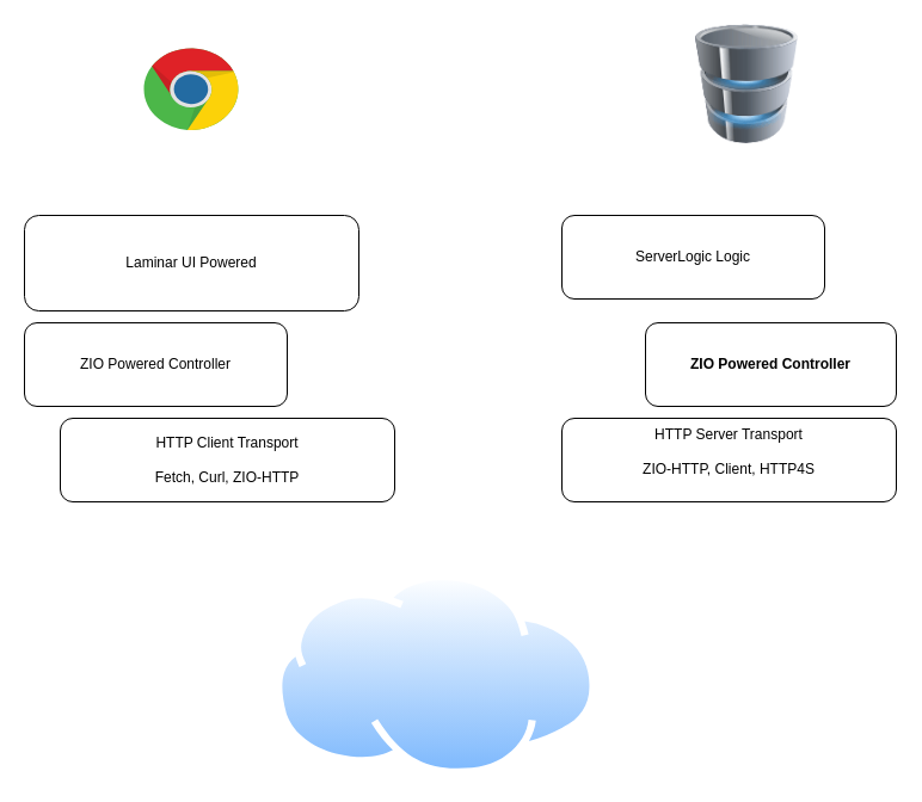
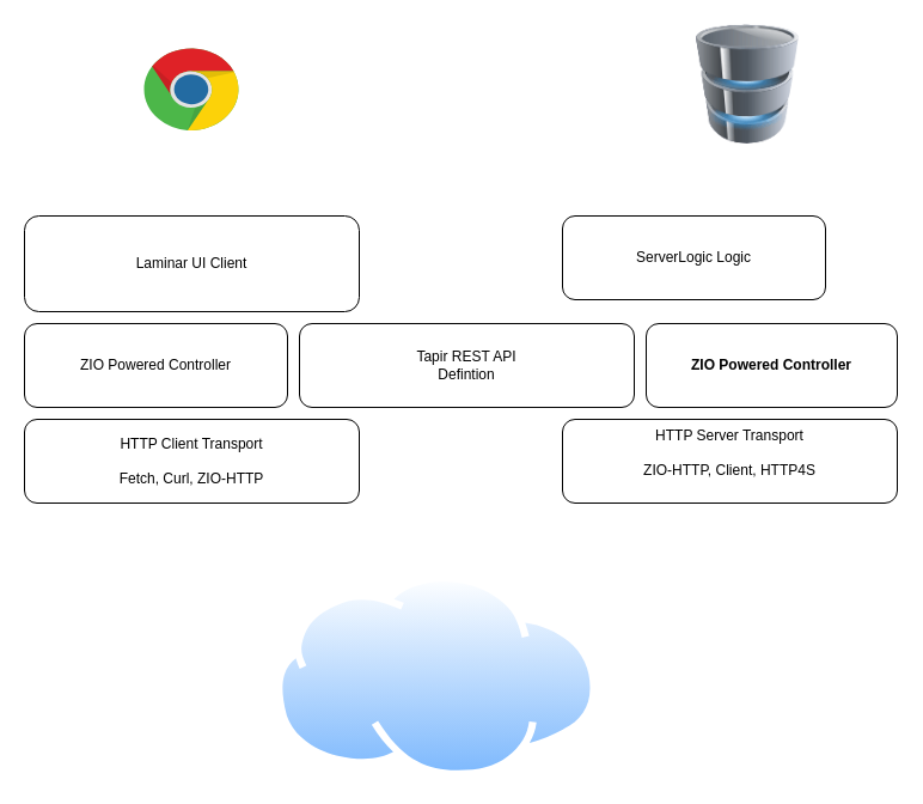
  <mxCell id="0" />
  <mxCell id="1" parent="0" />
  <mxCell id="2" value="" style="dashed=0;outlineConnect=0;html=1;align=center;labelPosition=center;verticalLabelPosition=bottom;verticalAlign=top;shape=mxgraph.weblogos.chrome" vertex="1" parent="1"><mxGeometry x="120" y="40" width="80" height="70" as="geometry" /></mxCell>
  <mxCell id="3" value="HTTP Server Transport&lt;br&gt;&lt;br&gt;ZIO-HTTP, Client, HTTP4S&lt;br&gt;&lt;div&gt;&lt;br&gt;&lt;/div&gt;" style="rounded=1;whiteSpace=wrap;html=1;" vertex="1" parent="1"><mxGeometry x="470" y="350" width="280" height="70" as="geometry" /></mxCell>
  <mxCell id="4" value="ServerLogic Logic" style="rounded=1;whiteSpace=wrap;html=1;" vertex="1" parent="1"><mxGeometry x="470" y="180" width="220" height="70" as="geometry" /></mxCell>
- <mxCell id="5" value="HTTP Client Transport&lt;br&gt;&lt;br&gt;Fetch, Curl, ZIO-HTTP" style="rounded=1;whiteSpace=wrap;html=1;" vertex="1" parent="1"><mxGeometry x="50" y="350" width="280" height="70" as="geometry" /></mxCell>
+ <mxCell id="5" value="HTTP Client Transport&lt;br&gt;&lt;br&gt;Fetch, Curl, ZIO-HTTP" style="rounded=1;whiteSpace=wrap;html=1;" vertex="1" parent="1"><mxGeometry x="20" y="350" width="280" height="70" as="geometry" /></mxCell>
  <mxCell id="6" style="edgeStyle=orthogonalEdgeStyle;rounded=0;orthogonalLoop=1;jettySize=auto;html=1;exitX=0.5;exitY=1;exitDx=0;exitDy=0;" edge="1" parent="1"><mxGeometry relative="1" as="geometry"><mxPoint x="413.5" y="603" as="sourcePoint" /><mxPoint x="413.5" y="603" as="targetPoint" /></mxGeometry></mxCell>
  <mxCell id="7" value="ZIO Powered Controller" style="rounded=1;whiteSpace=wrap;html=1;fontStyle=1" vertex="1" parent="1"><mxGeometry x="540" y="270" width="210" height="70" as="geometry" /></mxCell>
+ <mxCell id="8" value="Tapir REST API&lt;div&gt;Defintion&lt;/div&gt;" style="rounded=1;whiteSpace=wrap;html=1;" vertex="1" parent="1"><mxGeometry x="250" y="270" width="280" height="70" as="geometry" /></mxCell>
  <mxCell id="9" value="ZIO Powered Controller" style="rounded=1;whiteSpace=wrap;html=1;" vertex="1" parent="1"><mxGeometry x="20" y="270" width="220" height="70" as="geometry" /></mxCell>
  <mxCell id="10" value="" style="image;html=1;image=img/lib/clip_art/computers/Database_128x128.png" vertex="1" parent="1"><mxGeometry x="580" y="20" width="90" height="100" as="geometry" /></mxCell>
- <mxCell id="11" value="Laminar UI Powered" style="rounded=1;whiteSpace=wrap;html=1;" vertex="1" parent="1"><mxGeometry x="20" y="180" width="280" height="80" as="geometry" /></mxCell>
+ <mxCell id="11" value="Laminar UI Client" style="rounded=1;whiteSpace=wrap;html=1;" vertex="1" parent="1"><mxGeometry x="20" y="180" width="280" height="80" as="geometry" /></mxCell>
  <mxCell id="12" value="" style="image;aspect=fixed;perimeter=ellipsePerimeter;html=1;align=center;shadow=0;dashed=0;spacingTop=3;image=img/lib/active_directory/internet_cloud.svg;" vertex="1" parent="1"><mxGeometry x="230" y="480" width="269.84" height="170" as="geometry" /></mxCell>
